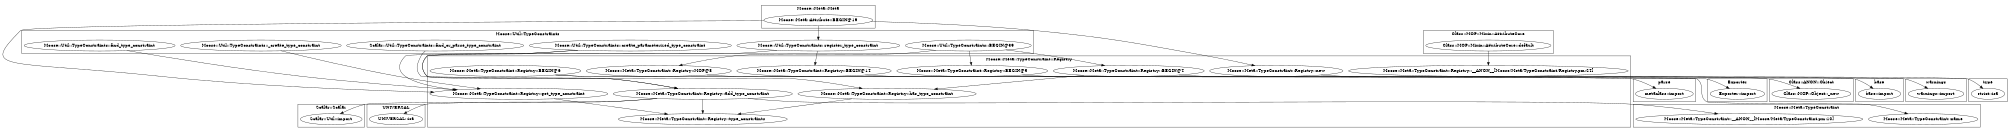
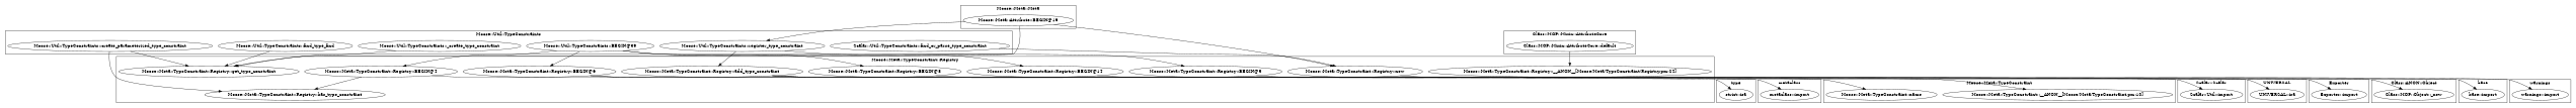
  digraph {
    "warnings::import"
    "Class::MOP::Object::_new"
    "base::import"
    n4 [label="strict::isa"]
    "Moose::Util::TypeConstraints::BEGIN@39"
    "Moose::Util::TypeConstraints::_create_type_constraint"
    "Moose::Util::TypeConstraints::create_parameterized_type_constraint"
-   "Moose::Util::TypeConstraints::find_type_constraint"
+   "Moose::Util::TypeConstraints::find_type_constraint" [label="Moose::Util::TypeConstraints::find_type_find"]
    "Moose::Util::TypeConstraints::register_type_constraint"
    n10 [label="Scalar::Util::TypeConstraints::find_or_parse_type_constraint"]
    "Exporter::import"
-   "Moose::Meta::TypeConstraint::Registry::type_constraints"
    "Moose::Meta::TypeConstraint::Registry::BEGIN@4"
    "Moose::Meta::TypeConstraint::Registry::BEGIN@6"
    "Moose::Meta::TypeConstraint::Registry::add_type_constraint"
    "Moose::Meta::TypeConstraint::Registry::get_type_constraint"
-   "Moose::Meta::TypeConstraint::Registry::BEGIN@8" [label="Moose::Meta::TypeConstraint::Registry::MOP@8"]
+   "Moose::Meta::TypeConstraint::Registry::BEGIN@8"
    "Moose::Meta::TypeConstraint::Registry::new"
    "Moose::Meta::TypeConstraint::Registry::has_type_constraint"
    "Moose::Meta::TypeConstraint::Registry::__ANON__[Moose/Meta/TypeConstraint/Registry.pm:24]"
    "Moose::Meta::TypeConstraint::Registry::BEGIN@14"
    "Moose::Meta::TypeConstraint::Registry::BEGIN@5"
    "metaclass::import"
    n24 [label="Scalar::Util::import"]
    "UNIVERSAL::isa"
    "Class::MOP::Mixin::AttributeCore::default"
    "Moose::Meta::Attribute::BEGIN@19"
    "Moose::Meta::TypeConstraint::__ANON__[Moose/Meta/TypeConstraint.pm:10]"
    "Moose::Meta::TypeConstraint::name"
    subgraph cluster_1 {
      label=warnings
      "warnings::import"
    }
    subgraph cluster_2 {
      label="Class::ANON::Object"
      "Class::MOP::Object::_new"
    }
    subgraph cluster_3 {
      label=base
      "base::import"
    }
    subgraph cluster_4 {
      label=type
      n4
    }
    subgraph cluster_5 {
      label="Moose::Util::TypeConstraints"
      "Moose::Util::TypeConstraints::BEGIN@39"
      "Moose::Util::TypeConstraints::_create_type_constraint"
      "Moose::Util::TypeConstraints::create_parameterized_type_constraint"
      "Moose::Util::TypeConstraints::find_type_constraint"
      "Moose::Util::TypeConstraints::register_type_constraint"
      n10
    }
    subgraph cluster_6 {
      label=Exporter
      "Exporter::import"
    }
    subgraph cluster_7 {
      label="Moose::Meta::TypeConstraint::Registry"
-     "Moose::Meta::TypeConstraint::Registry::type_constraints"
      "Moose::Meta::TypeConstraint::Registry::BEGIN@4"
      "Moose::Meta::TypeConstraint::Registry::BEGIN@6"
      "Moose::Meta::TypeConstraint::Registry::add_type_constraint"
      "Moose::Meta::TypeConstraint::Registry::get_type_constraint"
      "Moose::Meta::TypeConstraint::Registry::BEGIN@8"
      "Moose::Meta::TypeConstraint::Registry::new"
      "Moose::Meta::TypeConstraint::Registry::has_type_constraint"
      "Moose::Meta::TypeConstraint::Registry::__ANON__[Moose/Meta/TypeConstraint/Registry.pm:24]"
      "Moose::Meta::TypeConstraint::Registry::BEGIN@14"
      "Moose::Meta::TypeConstraint::Registry::BEGIN@5"
    }
    subgraph cluster_8 {
-     label=parse
+     label=metaclass
      "metaclass::import"
    }
    subgraph cluster_9 {
      label="Scalar::Scalar"
      n24
    }
    subgraph cluster_10 {
      label=UNIVERSAL
      "UNIVERSAL::isa"
    }
    subgraph cluster_11 {
      label="Class::MOP::Mixin::AttributeCore"
      "Class::MOP::Mixin::AttributeCore::default"
    }
    subgraph cluster_12 {
      label="Moose::Meta::Meta"
      "Moose::Meta::Attribute::BEGIN@19"
    }
    subgraph cluster_13 {
      label="Moose::Meta::TypeConstraint"
      "Moose::Meta::TypeConstraint::__ANON__[Moose/Meta/TypeConstraint.pm:10]"
      "Moose::Meta::TypeConstraint::name"
    }
    "Moose::Util::TypeConstraints::BEGIN@39" -> "Moose::Meta::TypeConstraint::Registry::BEGIN@4"
+   "Moose::Util::TypeConstraints::BEGIN@39" -> "Moose::Meta::TypeConstraint::Registry::BEGIN@6"
    "Moose::Util::TypeConstraints::BEGIN@39" -> "Moose::Meta::TypeConstraint::Registry::BEGIN@8"
    "Moose::Util::TypeConstraints::BEGIN@39" -> "Moose::Meta::TypeConstraint::Registry::BEGIN@5"
    "Moose::Util::TypeConstraints::_create_type_constraint" -> "Moose::Meta::TypeConstraint::Registry::get_type_constraint"
    "Moose::Util::TypeConstraints::create_parameterized_type_constraint" -> "Moose::Meta::TypeConstraint::Registry::get_type_constraint"
    "Moose::Util::TypeConstraints::create_parameterized_type_constraint" -> "Moose::Meta::TypeConstraint::Registry::has_type_constraint"
    "Moose::Util::TypeConstraints::find_type_constraint" -> "Moose::Meta::TypeConstraint::Registry::get_type_constraint"
    "Moose::Util::TypeConstraints::register_type_constraint" -> "Moose::Meta::TypeConstraint::Registry::add_type_constraint"
    "Moose::Util::TypeConstraints::register_type_constraint" -> "Moose::Meta::TypeConstraint::Registry::BEGIN@14"
-   n10 -> "Moose::Meta::TypeConstraint::Registry::add_type_constraint"
+   n10 -> "Moose::Meta::TypeConstraint::Registry::new"
    "Moose::Meta::TypeConstraint::Registry::BEGIN@4" -> n4
    "Moose::Meta::TypeConstraint::Registry::BEGIN@4" -> "Moose::Meta::TypeConstraint::Registry::has_type_constraint"
    "Moose::Meta::TypeConstraint::Registry::BEGIN@6" -> "metaclass::import"
    "Moose::Meta::TypeConstraint::Registry::BEGIN@6" -> "Moose::Meta::TypeConstraint::name"
-   "Moose::Meta::TypeConstraint::Registry::add_type_constraint" -> "Moose::Meta::TypeConstraint::Registry::type_constraints"
    "Moose::Meta::TypeConstraint::Registry::add_type_constraint" -> n24
    "Moose::Meta::TypeConstraint::Registry::add_type_constraint" -> "UNIVERSAL::isa"
    "Moose::Meta::TypeConstraint::Registry::add_type_constraint" -> "Moose::Meta::TypeConstraint::__ANON__[Moose/Meta/TypeConstraint.pm:10]"
-   "Moose::Meta::TypeConstraint::Registry::get_type_constraint" -> "Moose::Meta::TypeConstraint::Registry::type_constraints"
    "Moose::Meta::TypeConstraint::Registry::BEGIN@8" -> "Exporter::import"
    "Moose::Meta::TypeConstraint::Registry::new" -> "Class::MOP::Object::_new"
-   "Moose::Meta::TypeConstraint::Registry::has_type_constraint" -> "Moose::Meta::TypeConstraint::Registry::type_constraints"
    "Moose::Meta::TypeConstraint::Registry::BEGIN@14" -> "base::import"
    "Moose::Meta::TypeConstraint::Registry::BEGIN@5" -> "warnings::import"
    "Class::MOP::Mixin::AttributeCore::default" -> "Moose::Meta::TypeConstraint::Registry::__ANON__[Moose/Meta/TypeConstraint/Registry.pm:24]"
    "Moose::Meta::Attribute::BEGIN@19" -> "Moose::Util::TypeConstraints::register_type_constraint"
    "Moose::Meta::Attribute::BEGIN@19" -> "Moose::Meta::TypeConstraint::Registry::get_type_constraint"
    "Moose::Meta::Attribute::BEGIN@19" -> "Moose::Meta::TypeConstraint::Registry::new"
  }
